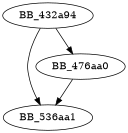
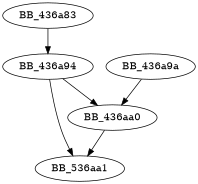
  digraph {
-   BB_436a94 [label=BB_432a94]
+   BB_436a83
+   BB_436a94
    n3 [label=BB_536aa1]
-   BB_436aa0 [label=BB_476aa0]
+   BB_436aa0
+   BB_436a9a
+   BB_436a83 -> BB_436a94
    BB_436a94 -> n3
    BB_436a94 -> BB_436aa0
    BB_436aa0 -> n3
+   BB_436a9a -> BB_436aa0
  }
